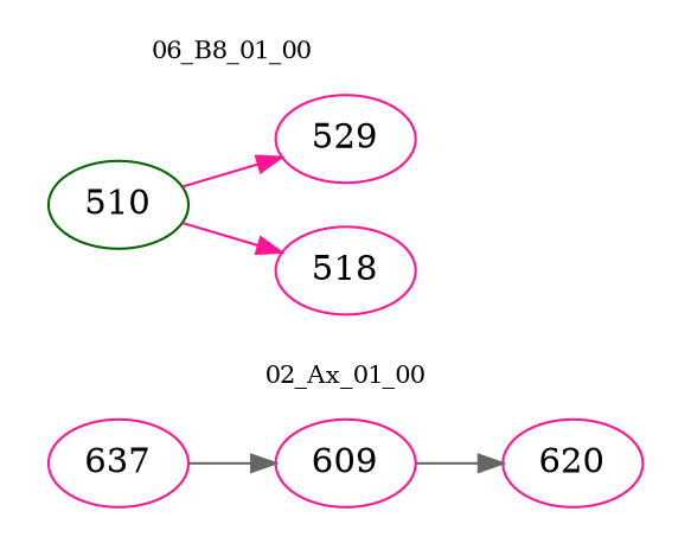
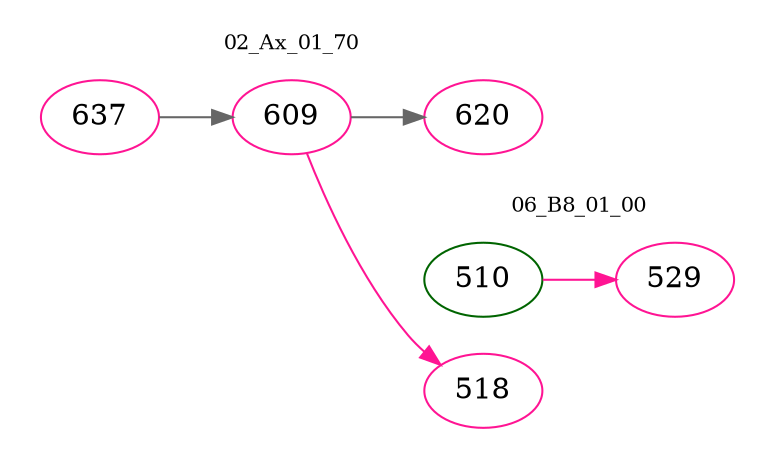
  digraph {
    rankdir=LR
    node [color=deeppink]
    edge [color=gray40]
    n1 [label=609]
    n2 [label=620]
    n3 [label=637]
    n4 [color=darkgreen label=510]
    n5 [label=518]
    n6 [label=529]
    subgraph cluster_1 {
      color=white
      fontsize=10
-     label="02_Ax_01_00"
+     label="02_Ax_01_70"
      n1
      n2
      n3
    }
    subgraph cluster_2 {
      color=white
      fontsize=10
      label="06_B8_01_00"
      n4
      n5
      n6
    }
    n1 -> n2
    n3 -> n1
-   n4 -> n5 [color=deeppink]
+   n1 -> n5 [color=deeppink]
    n4 -> n6 [color=deeppink]
  }
